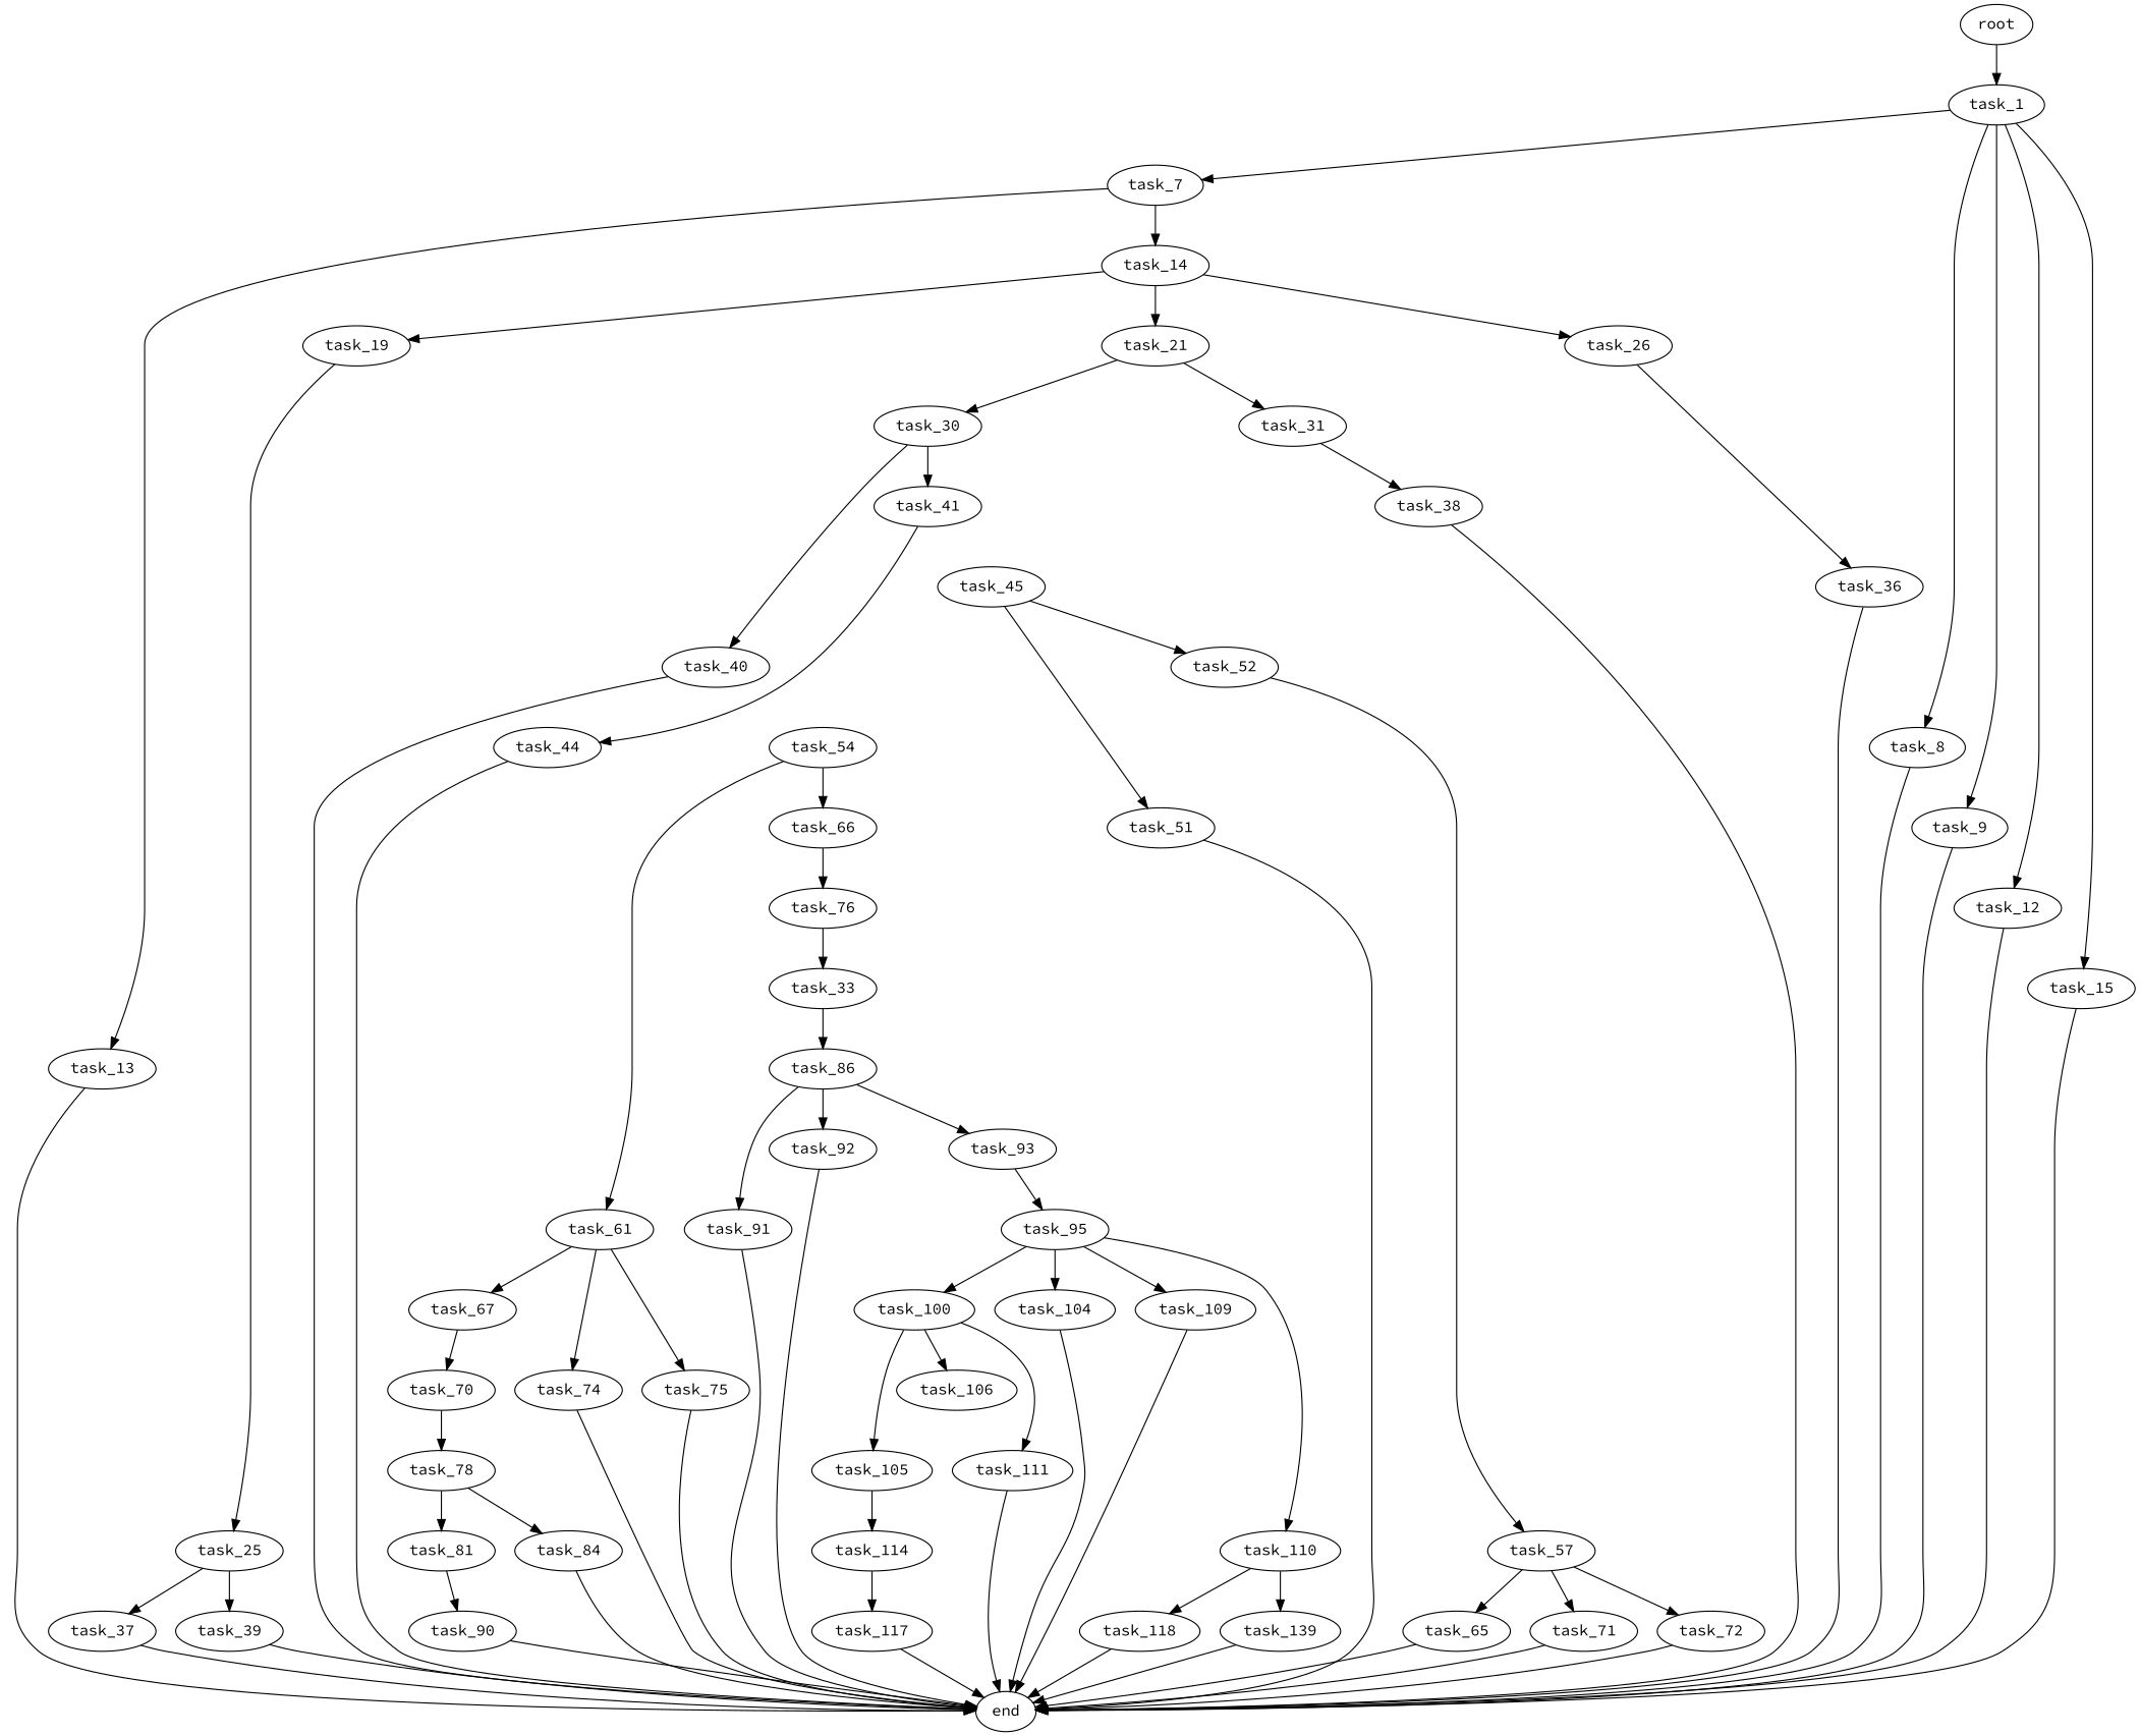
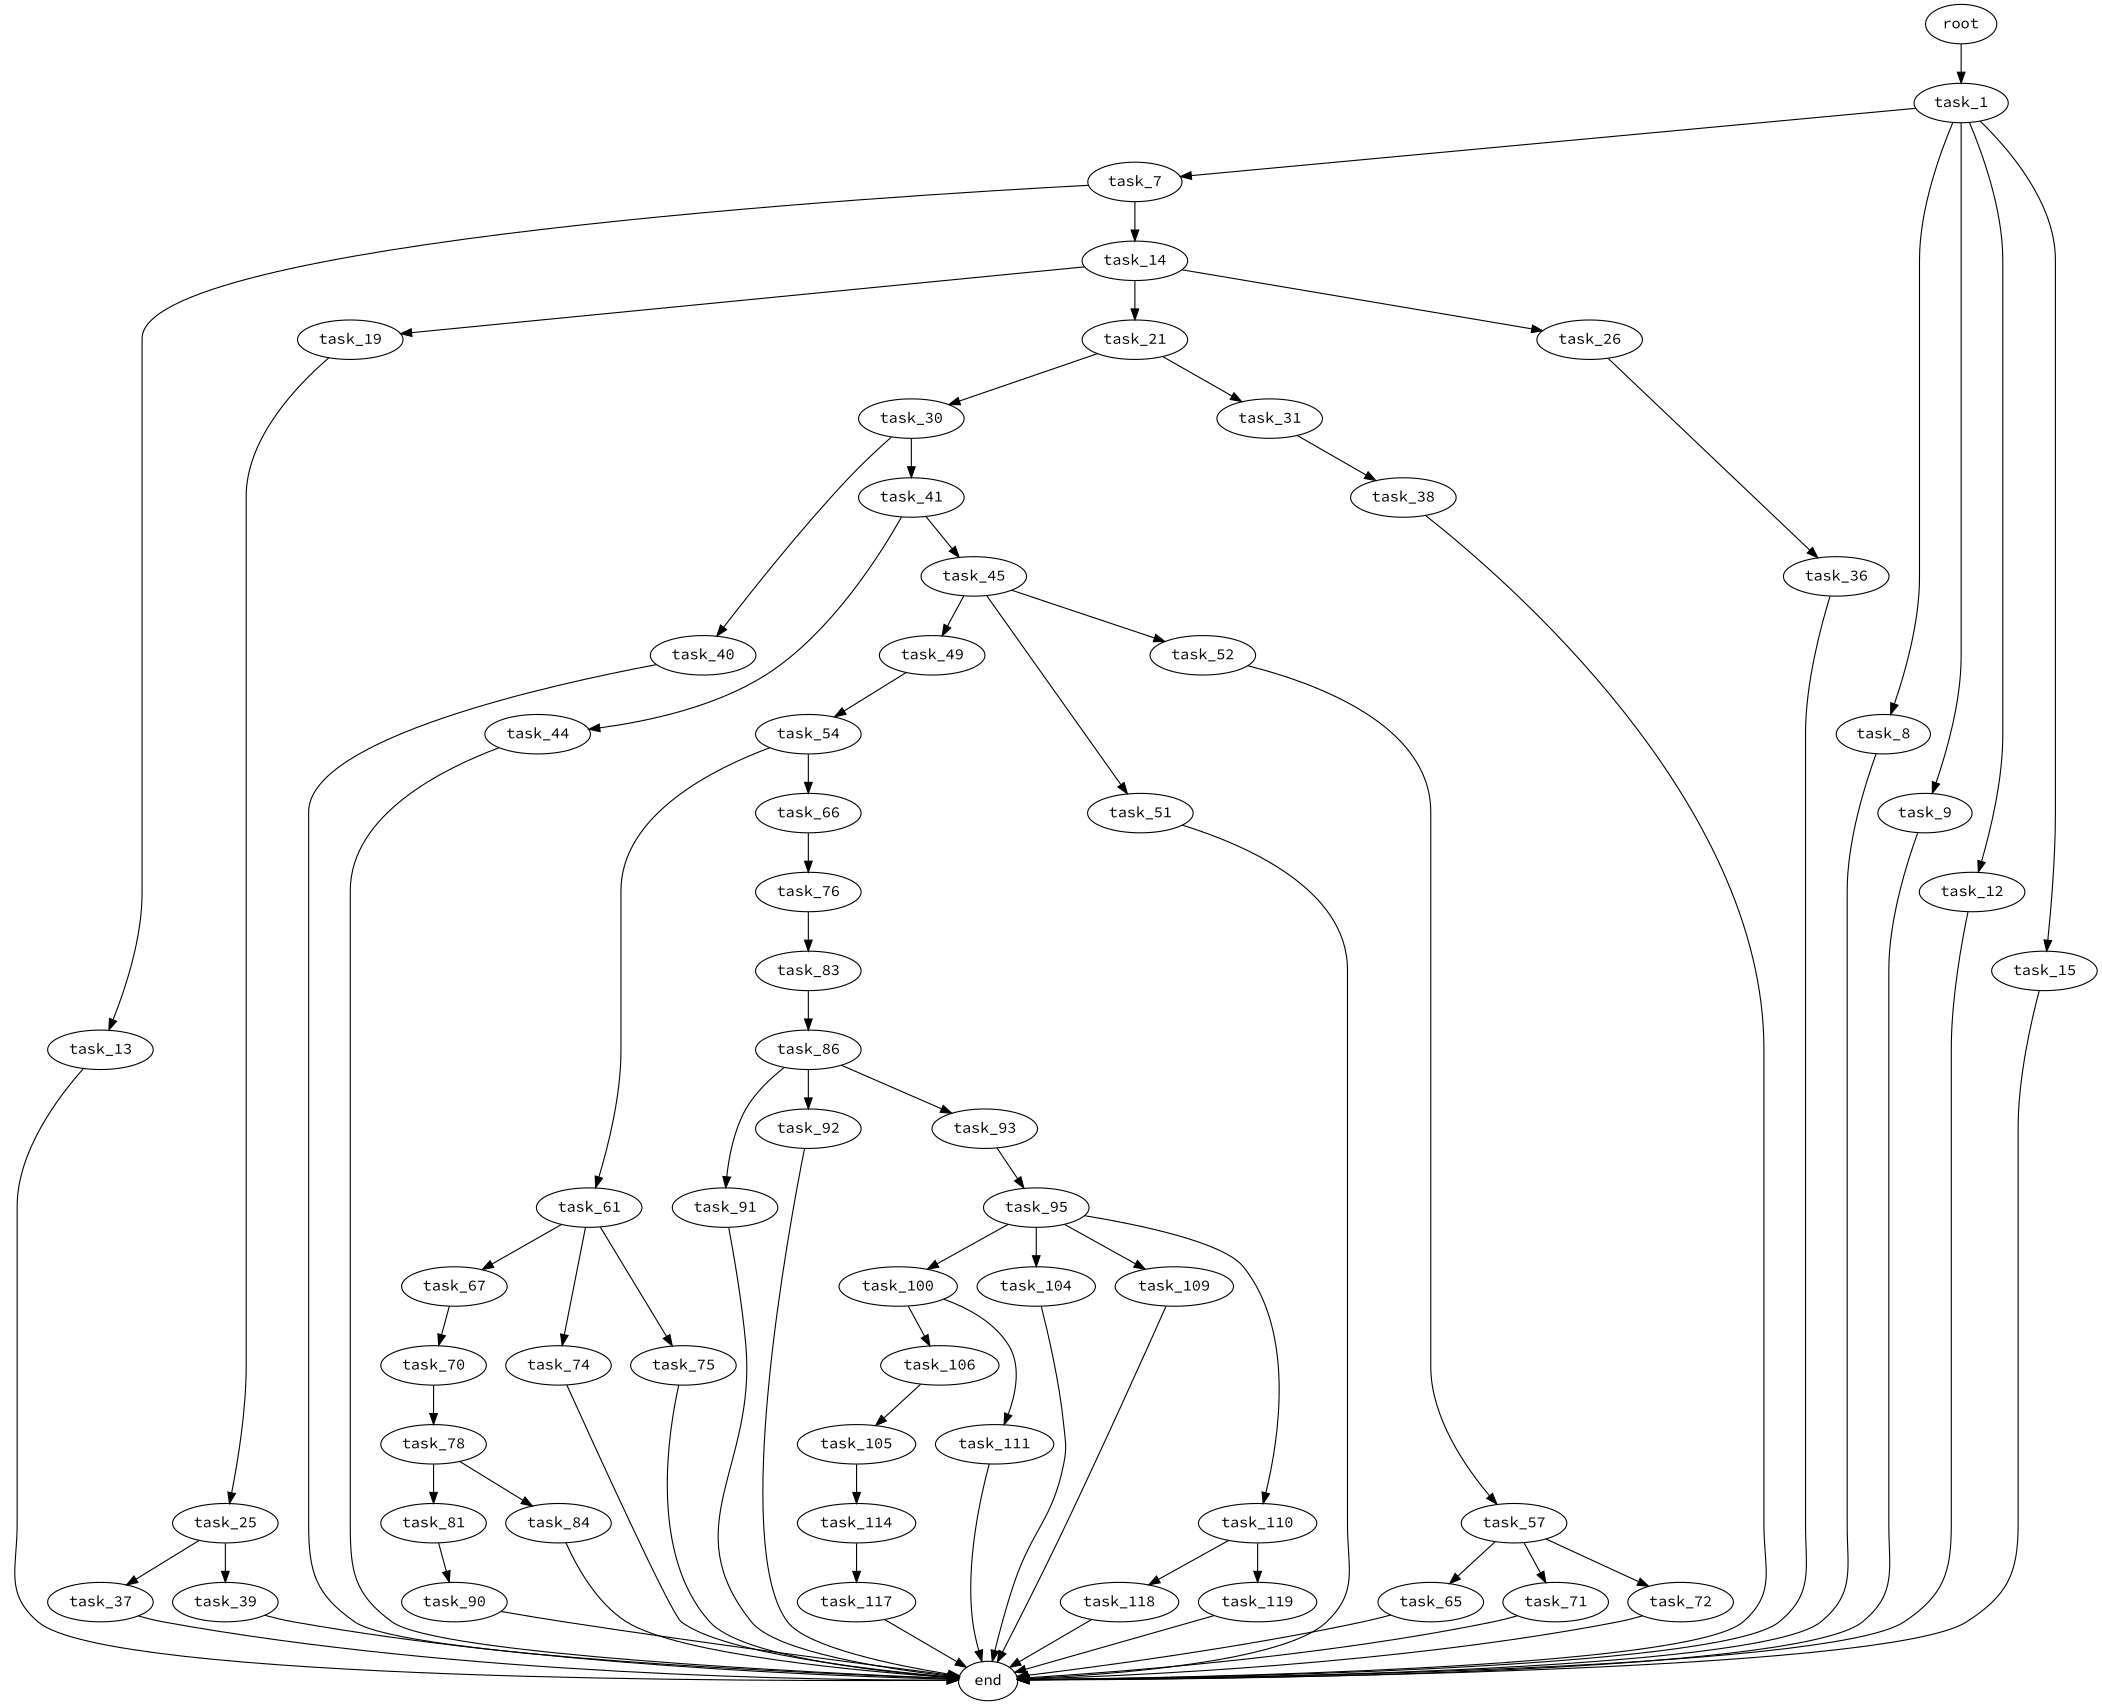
  digraph {
    fontname="Source Code Pro"
    node [fontname="Source Code Pro"]
    edge [fontname="Source Code Pro"]
    root
    task_1
    task_7
    task_8
    task_9
    task_12
    task_15
    task_13
    task_14
    end
    task_19
    task_21
    task_26
    task_25
    task_30
    task_31
    task_36
    task_37
    task_39
    task_40
    task_41
    task_38
    task_44
    task_45
+   task_49
    task_51
    task_52
    task_54
    task_57
    task_61
    task_66
    task_65
    task_71
    task_72
    task_67
    task_74
    task_75
    task_76
    task_70
-   task_83 [label=task_33]
+   task_83
    task_78
    task_86
    task_81
    task_84
    task_90
    task_91
    task_92
    task_93
    task_95
    task_100
    task_104
    task_109
    task_110
    task_105
    task_106
    task_111
    task_118
-   task_119 [label=task_139]
+   task_119
    task_114
    task_117
    root -> task_1
    task_1 -> task_7
    task_1 -> task_8
    task_1 -> task_9
    task_1 -> task_12
    task_1 -> task_15
    task_7 -> task_13
    task_7 -> task_14
    task_8 -> end
    task_9 -> end
    task_12 -> end
    task_15 -> end
    task_13 -> end
    task_14 -> task_19
    task_14 -> task_21
    task_14 -> task_26
    task_19 -> task_25
    task_21 -> task_30
    task_21 -> task_31
    task_26 -> task_36
    task_25 -> task_37
    task_25 -> task_39
    task_30 -> task_40
    task_30 -> task_41
    task_31 -> task_38
    task_36 -> end
    task_37 -> end
    task_39 -> end
    task_40 -> end
    task_41 -> task_44
+   task_41 -> task_45
    task_38 -> end
    task_44 -> end
+   task_45 -> task_49
    task_45 -> task_51
    task_45 -> task_52
+   task_49 -> task_54
    task_51 -> end
    task_52 -> task_57
    task_54 -> task_61
    task_54 -> task_66
    task_57 -> task_65
    task_57 -> task_71
    task_57 -> task_72
    task_61 -> task_67
    task_61 -> task_74
    task_61 -> task_75
    task_66 -> task_76
    task_65 -> end
    task_71 -> end
    task_72 -> end
    task_67 -> task_70
    task_74 -> end
    task_75 -> end
    task_76 -> task_83
    task_70 -> task_78
    task_83 -> task_86
    task_78 -> task_81
    task_78 -> task_84
    task_86 -> task_91
    task_86 -> task_92
    task_86 -> task_93
    task_81 -> task_90
    task_84 -> end
    task_90 -> end
    task_91 -> end
    task_92 -> end
    task_93 -> task_95
    task_95 -> task_100
    task_95 -> task_104
    task_95 -> task_109
    task_95 -> task_110
-   task_100 -> task_105
+   task_106 -> task_105
    task_100 -> task_106
    task_100 -> task_111
    task_104 -> end
    task_109 -> end
    task_110 -> task_118
    task_110 -> task_119
    task_105 -> task_114
    task_111 -> end
    task_118 -> end
    task_119 -> end
    task_114 -> task_117
    task_117 -> end
  }
